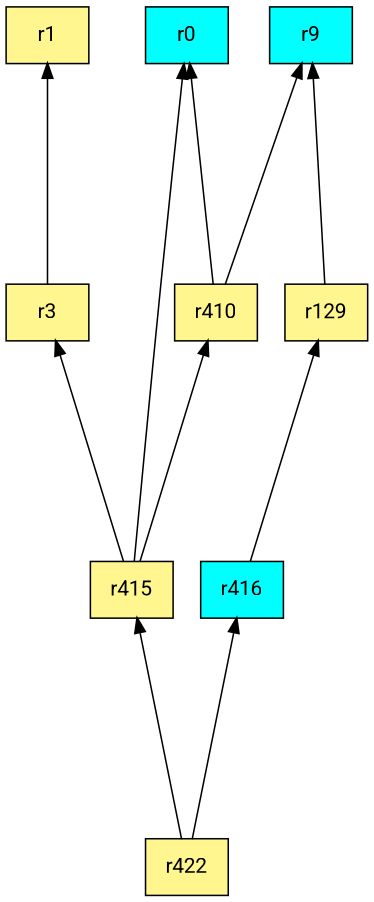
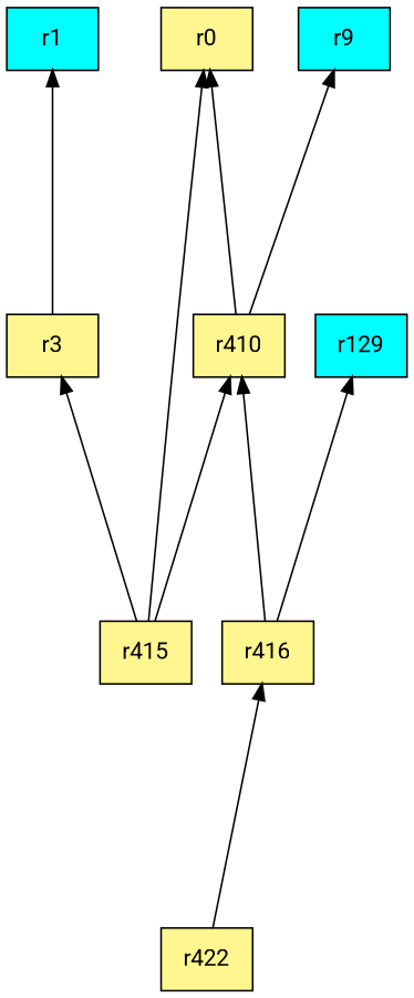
  digraph {
    fontname=Roboto
    rankdir=BT
    ranksep=2.0
    node [fillcolor=khaki1 fontname=Roboto shape=record style=filled]
    edge [fontname=Roboto]
    n1 [label="{r415}"]
    n2 [label="{r410}"]
    n3 [label="{r3}"]
-   n4 [fillcolor=cyan label="{r0}"]
+   n4 [label="{r0}"]
    n5 [fillcolor=cyan label="{r9}"]
-   n6 [label="{r1}"]
-   n7 [label="{r129}"]
-   n8 [fillcolor=cyan label="{r416}"]
+   n6 [fillcolor=cyan label="{r1}"]
+   n7 [fillcolor=cyan label="{r129}"]
+   n8 [label="{r416}"]
    n9 [label="{r422}"]
    n1 -> n2
    n1 -> n3
    n1 -> n4
    n2 -> n4
    n2 -> n5
    n3 -> n6
-   n7 -> n5
+   n8 -> n2
    n8 -> n7
-   n9 -> n1
    n9 -> n8
  }
